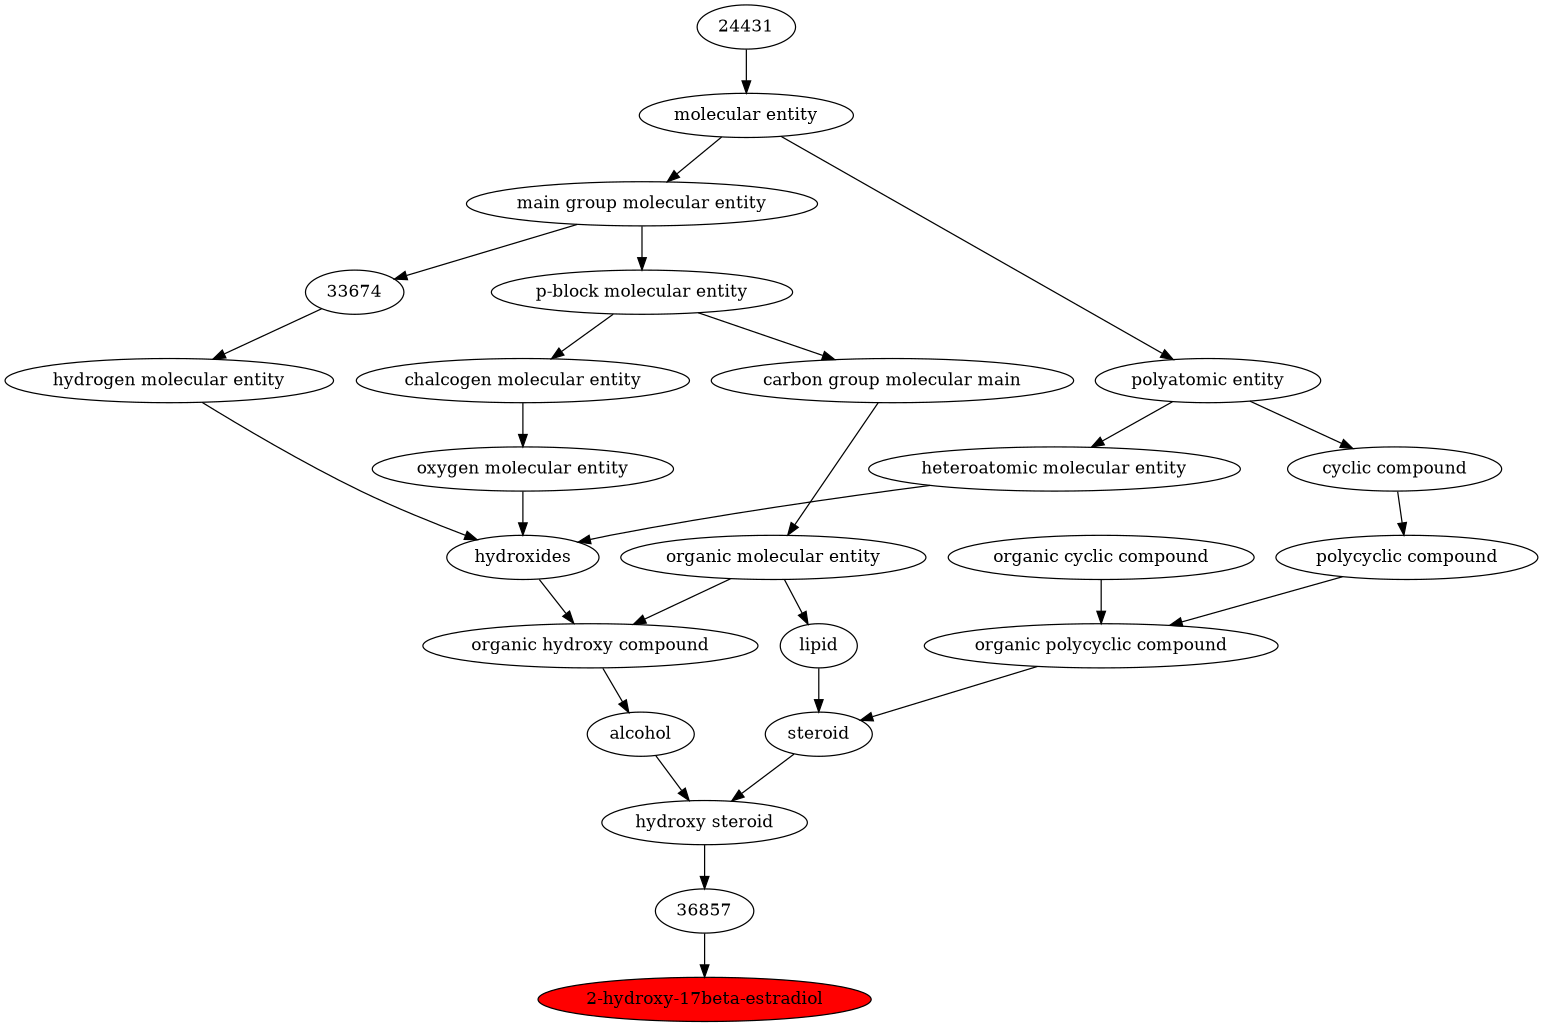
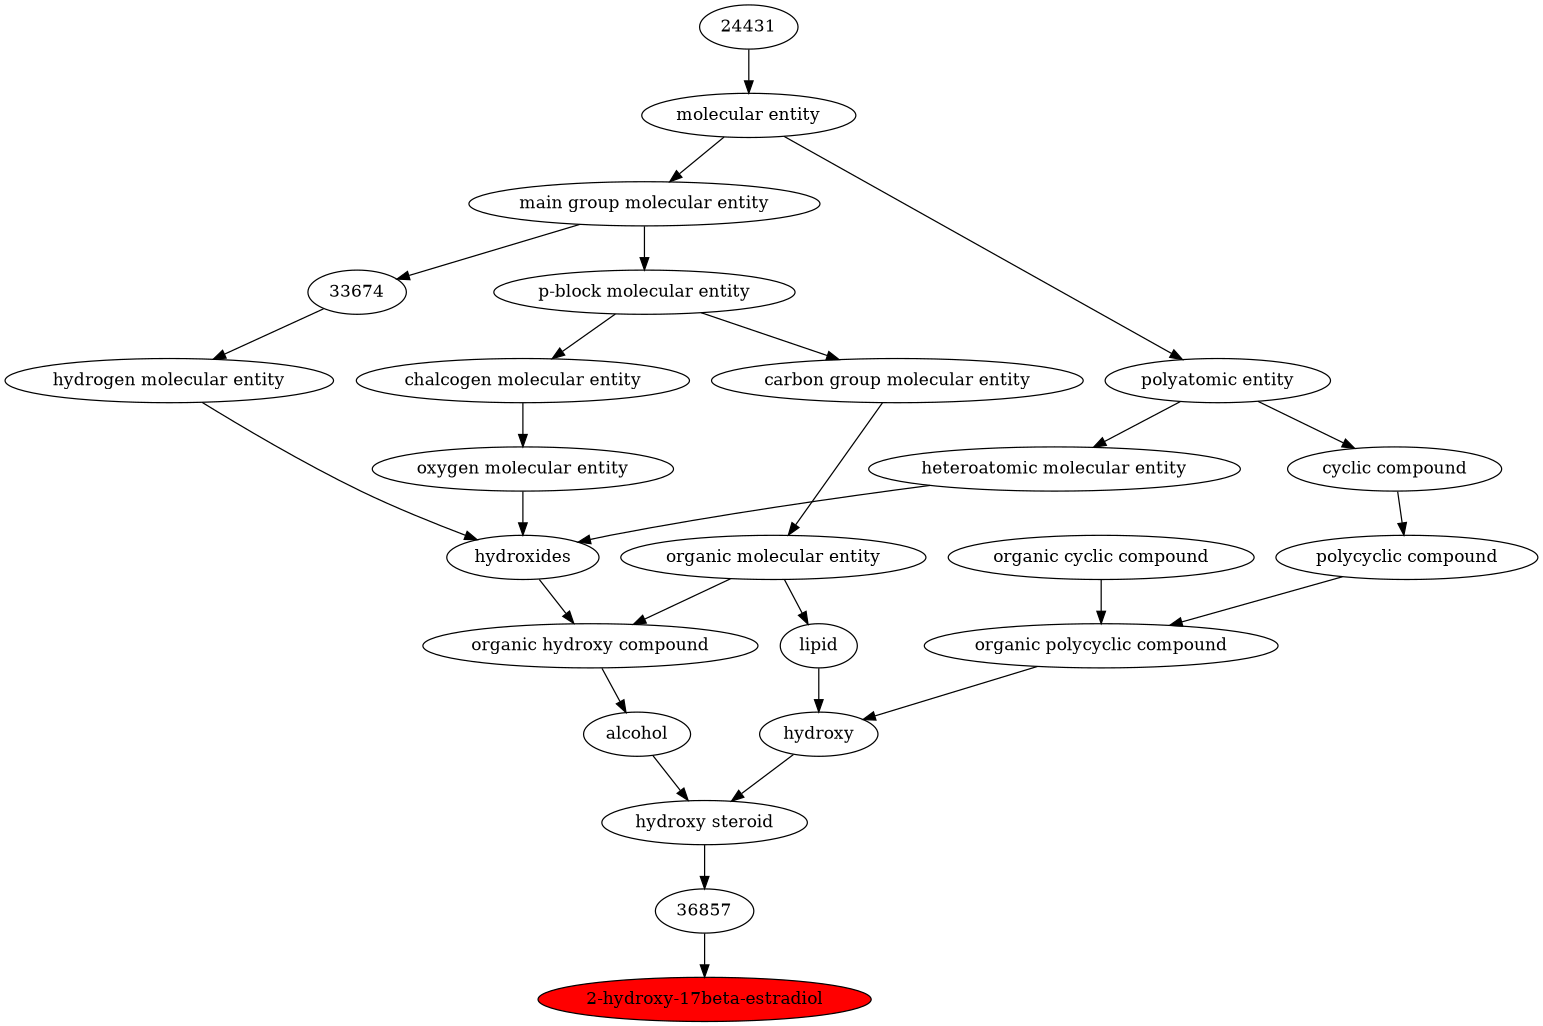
  digraph {
    n1 [fillcolor=red label="2-hydroxy-17beta-estradiol" style=filled]
    n2 [label=36857]
    n3 [label="hydroxy steroid"]
    n4 [label=alcohol]
-   n5 [label=steroid]
+   n5 [label=hydroxy]
    n6 [label="organic hydroxy compound"]
    n7 [label="organic polycyclic compound"]
    n8 [label=lipid]
    n9 [label=hydroxides]
    n10 [label="organic molecular entity"]
    n11 [label="organic cyclic compound"]
    n12 [label="polycyclic compound"]
    n13 [label="oxygen molecular entity"]
    n14 [label="hydrogen molecular entity"]
    n15 [label="heteroatomic molecular entity"]
-   n16 [label="carbon group molecular main"]
+   n16 [label="carbon group molecular entity"]
    n17 [label="cyclic compound"]
    n18 [label="chalcogen molecular entity"]
    n19 [label=33674]
    n20 [label="polyatomic entity"]
    n21 [label="p-block molecular entity"]
    n22 [label="main group molecular entity"]
    n23 [label="molecular entity"]
    n24 [label=24431]
    n2 -> n1
    n3 -> n2
    n4 -> n3
    n5 -> n3
    n6 -> n4
    n7 -> n5
    n8 -> n5
    n9 -> n6
    n10 -> n6
    n10 -> n8
    n11 -> n7
    n12 -> n7
    n13 -> n9
    n14 -> n9
    n15 -> n9
    n16 -> n10
    n17 -> n12
    n18 -> n13
    n19 -> n14
    n20 -> n15
    n20 -> n17
    n21 -> n16
    n21 -> n18
    n22 -> n19
    n22 -> n21
    n23 -> n20
    n23 -> n22
    n24 -> n23
  }
